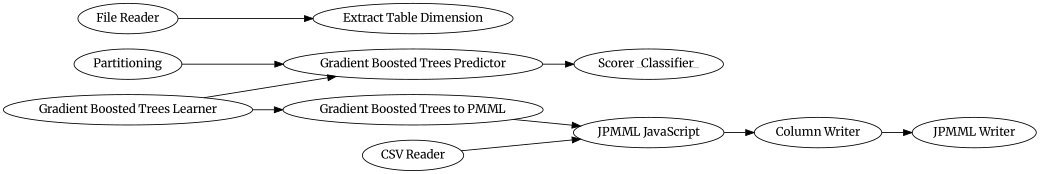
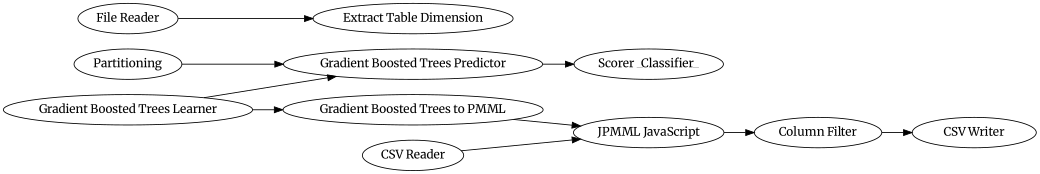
  digraph {
    fontname=Merriweather
    rankdir=LR
    node [fontname=Merriweather]
    edge [fontname=Merriweather]
    n1 [label="Scorer _Classifier_"]
    n2 [label="File Reader"]
    n3 [label="Extract Table Dimension"]
    n4 [label=Partitioning]
    n5 [label="Gradient Boosted Trees Predictor"]
    n6 [label="CSV Reader"]
    n7 [label="JPMML JavaScript"]
-   n8 [label="Column Writer"]
+   n8 [label="Column Filter"]
    n9 [label="Gradient Boosted Trees Learner"]
    n10 [label="Gradient Boosted Trees to PMML"]
-   n11 [label="JPMML Writer"]
+   n11 [label="CSV Writer"]
    n2 -> n3
    n4 -> n5
    n5 -> n1
    n6 -> n7
    n7 -> n8
    n8 -> n11
    n9 -> n5
    n9 -> n10
    n10 -> n7
  }
